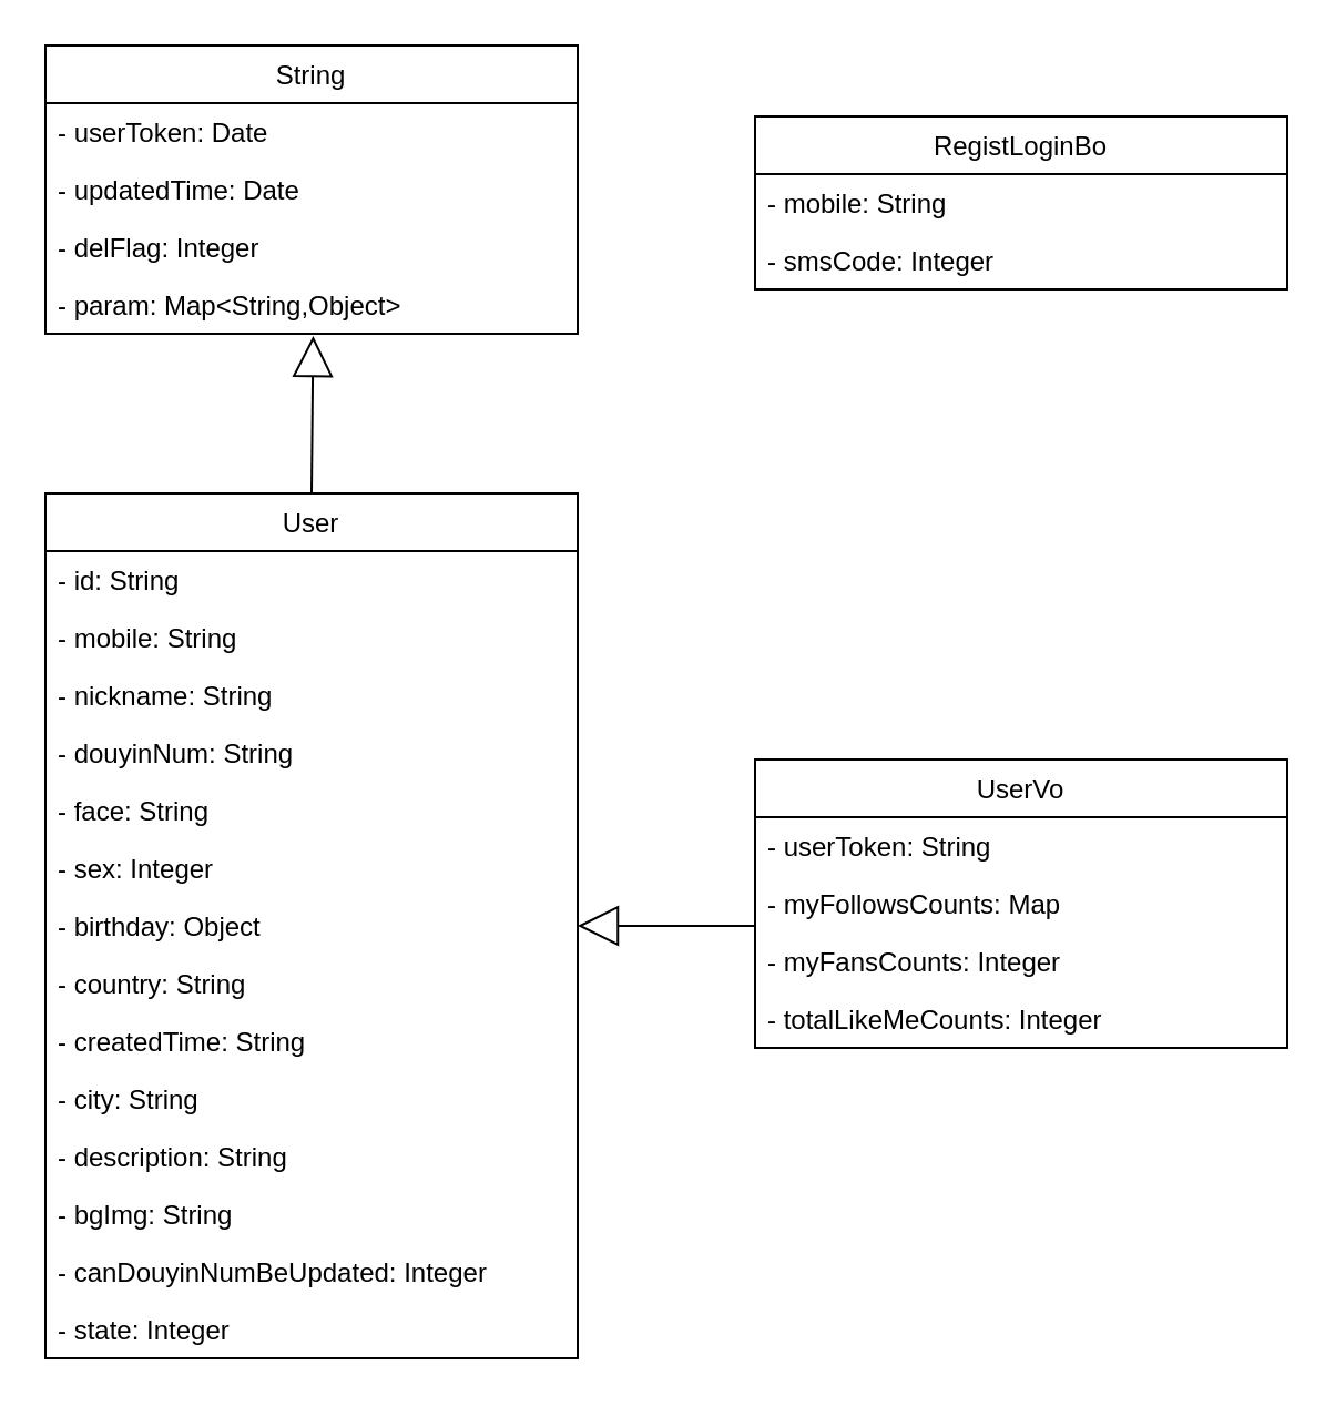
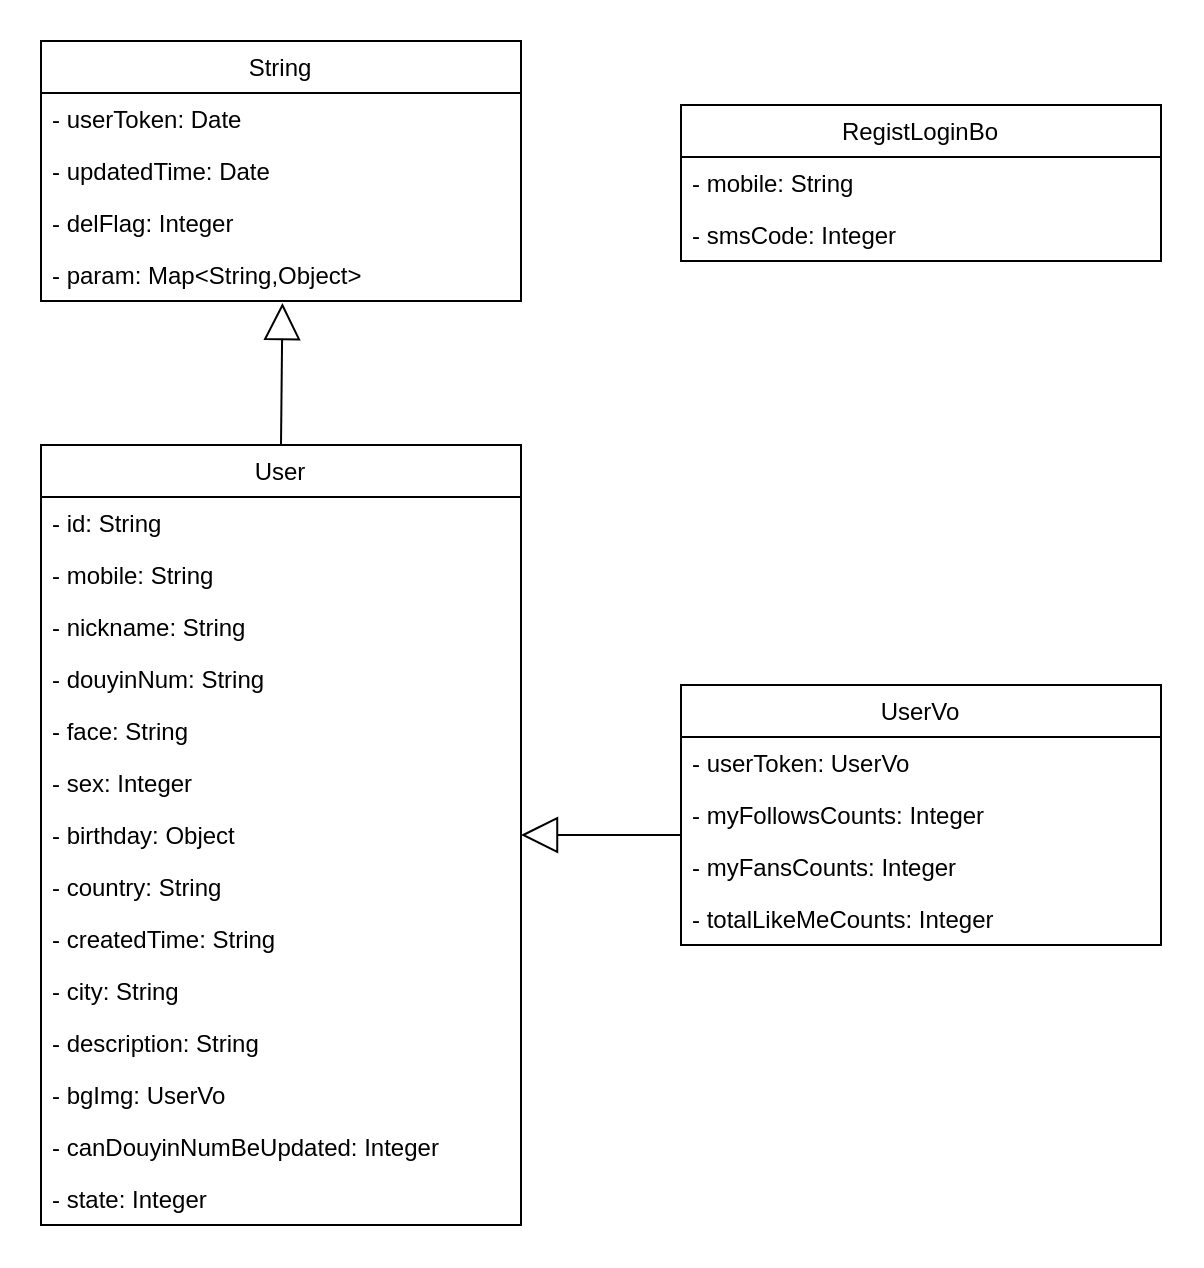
  <mxCell id="0" />
  <mxCell id="1" parent="0" />
  <mxCell id="2" value="String" style="swimlane;fontStyle=0;childLayout=stackLayout;horizontal=1;startSize=26;fillColor=none;horizontalStack=0;resizeParent=1;resizeParentMax=0;resizeLast=0;collapsible=1;marginBottom=0;" parent="1" vertex="1"><mxGeometry x="20" y="20" width="240" height="130" as="geometry" /></mxCell>
  <mxCell id="3" value="- userToken: Date" style="text;strokeColor=none;fillColor=none;align=left;verticalAlign=top;spacingLeft=4;spacingRight=4;overflow=hidden;rotatable=0;points=[[0,0.5],[1,0.5]];portConstraint=eastwest;" parent="2" vertex="1"><mxGeometry y="26" width="240" height="26" as="geometry" /></mxCell>
  <mxCell id="4" value="- updatedTime: Date" style="text;strokeColor=none;fillColor=none;align=left;verticalAlign=top;spacingLeft=4;spacingRight=4;overflow=hidden;rotatable=0;points=[[0,0.5],[1,0.5]];portConstraint=eastwest;" parent="2" vertex="1"><mxGeometry y="52" width="240" height="26" as="geometry" /></mxCell>
  <mxCell id="5" value="- delFlag: Integer" style="text;strokeColor=none;fillColor=none;align=left;verticalAlign=top;spacingLeft=4;spacingRight=4;overflow=hidden;rotatable=0;points=[[0,0.5],[1,0.5]];portConstraint=eastwest;" parent="2" vertex="1"><mxGeometry y="78" width="240" height="26" as="geometry" /></mxCell>
  <mxCell id="6" value="- param: Map&lt;String,Object&gt;" style="text;strokeColor=none;fillColor=none;align=left;verticalAlign=top;spacingLeft=4;spacingRight=4;overflow=hidden;rotatable=0;points=[[0,0.5],[1,0.5]];portConstraint=eastwest;" parent="2" vertex="1"><mxGeometry y="104" width="240" height="26" as="geometry" /></mxCell>
  <mxCell id="7" value="User" style="swimlane;fontStyle=0;childLayout=stackLayout;horizontal=1;startSize=26;fillColor=none;horizontalStack=0;resizeParent=1;resizeParentMax=0;resizeLast=0;collapsible=1;marginBottom=0;" parent="1" vertex="1"><mxGeometry x="20" y="222" width="240" height="390" as="geometry" /></mxCell>
  <mxCell id="8" value="- id: String" style="text;strokeColor=none;fillColor=none;align=left;verticalAlign=top;spacingLeft=4;spacingRight=4;overflow=hidden;rotatable=0;points=[[0,0.5],[1,0.5]];portConstraint=eastwest;" parent="7" vertex="1"><mxGeometry y="26" width="240" height="26" as="geometry" /></mxCell>
  <mxCell id="9" value="- mobile: String" style="text;strokeColor=none;fillColor=none;align=left;verticalAlign=top;spacingLeft=4;spacingRight=4;overflow=hidden;rotatable=0;points=[[0,0.5],[1,0.5]];portConstraint=eastwest;" parent="7" vertex="1"><mxGeometry y="52" width="240" height="26" as="geometry" /></mxCell>
  <mxCell id="10" value="- nickname: String" style="text;strokeColor=none;fillColor=none;align=left;verticalAlign=top;spacingLeft=4;spacingRight=4;overflow=hidden;rotatable=0;points=[[0,0.5],[1,0.5]];portConstraint=eastwest;" parent="7" vertex="1"><mxGeometry y="78" width="240" height="26" as="geometry" /></mxCell>
  <mxCell id="11" value="- douyinNum: String" style="text;strokeColor=none;fillColor=none;align=left;verticalAlign=top;spacingLeft=4;spacingRight=4;overflow=hidden;rotatable=0;points=[[0,0.5],[1,0.5]];portConstraint=eastwest;" parent="7" vertex="1"><mxGeometry y="104" width="240" height="26" as="geometry" /></mxCell>
  <mxCell id="12" value="- face: String" style="text;strokeColor=none;fillColor=none;align=left;verticalAlign=top;spacingLeft=4;spacingRight=4;overflow=hidden;rotatable=0;points=[[0,0.5],[1,0.5]];portConstraint=eastwest;" parent="7" vertex="1"><mxGeometry y="130" width="240" height="26" as="geometry" /></mxCell>
  <mxCell id="13" value="- sex: Integer" style="text;strokeColor=none;fillColor=none;align=left;verticalAlign=top;spacingLeft=4;spacingRight=4;overflow=hidden;rotatable=0;points=[[0,0.5],[1,0.5]];portConstraint=eastwest;" parent="7" vertex="1"><mxGeometry y="156" width="240" height="26" as="geometry" /></mxCell>
  <mxCell id="14" value="- birthday: Object" style="text;strokeColor=none;fillColor=none;align=left;verticalAlign=top;spacingLeft=4;spacingRight=4;overflow=hidden;rotatable=0;points=[[0,0.5],[1,0.5]];portConstraint=eastwest;" parent="7" vertex="1"><mxGeometry y="182" width="240" height="26" as="geometry" /></mxCell>
  <mxCell id="15" value="- country: String" style="text;strokeColor=none;fillColor=none;align=left;verticalAlign=top;spacingLeft=4;spacingRight=4;overflow=hidden;rotatable=0;points=[[0,0.5],[1,0.5]];portConstraint=eastwest;" parent="7" vertex="1"><mxGeometry y="208" width="240" height="26" as="geometry" /></mxCell>
  <mxCell id="16" value="- createdTime: String" style="text;strokeColor=none;fillColor=none;align=left;verticalAlign=top;spacingLeft=4;spacingRight=4;overflow=hidden;rotatable=0;points=[[0,0.5],[1,0.5]];portConstraint=eastwest;" parent="7" vertex="1"><mxGeometry y="234" width="240" height="26" as="geometry" /></mxCell>
  <mxCell id="17" value="- city: String" style="text;strokeColor=none;fillColor=none;align=left;verticalAlign=top;spacingLeft=4;spacingRight=4;overflow=hidden;rotatable=0;points=[[0,0.5],[1,0.5]];portConstraint=eastwest;" parent="7" vertex="1"><mxGeometry y="260" width="240" height="26" as="geometry" /></mxCell>
  <mxCell id="18" value="- description: String" style="text;strokeColor=none;fillColor=none;align=left;verticalAlign=top;spacingLeft=4;spacingRight=4;overflow=hidden;rotatable=0;points=[[0,0.5],[1,0.5]];portConstraint=eastwest;" parent="7" vertex="1"><mxGeometry y="286" width="240" height="26" as="geometry" /></mxCell>
- <mxCell id="19" value="- bgImg: String" style="text;strokeColor=none;fillColor=none;align=left;verticalAlign=top;spacingLeft=4;spacingRight=4;overflow=hidden;rotatable=0;points=[[0,0.5],[1,0.5]];portConstraint=eastwest;" parent="7" vertex="1"><mxGeometry y="312" width="240" height="26" as="geometry" /></mxCell>
+ <mxCell id="19" value="- bgImg: UserVo" style="text;strokeColor=none;fillColor=none;align=left;verticalAlign=top;spacingLeft=4;spacingRight=4;overflow=hidden;rotatable=0;points=[[0,0.5],[1,0.5]];portConstraint=eastwest;" parent="7" vertex="1"><mxGeometry y="312" width="240" height="26" as="geometry" /></mxCell>
  <mxCell id="20" value="- canDouyinNumBeUpdated: Integer" style="text;strokeColor=none;fillColor=none;align=left;verticalAlign=top;spacingLeft=4;spacingRight=4;overflow=hidden;rotatable=0;points=[[0,0.5],[1,0.5]];portConstraint=eastwest;" parent="7" vertex="1"><mxGeometry y="338" width="240" height="26" as="geometry" /></mxCell>
  <mxCell id="21" value="- state: Integer" style="text;strokeColor=none;fillColor=none;align=left;verticalAlign=top;spacingLeft=4;spacingRight=4;overflow=hidden;rotatable=0;points=[[0,0.5],[1,0.5]];portConstraint=eastwest;" parent="7" vertex="1"><mxGeometry y="364" width="240" height="26" as="geometry" /></mxCell>
  <mxCell id="22" value="" style="endArrow=block;endSize=16;endFill=0;html=1;rounded=0;exitX=0.5;exitY=0;exitDx=0;exitDy=0;entryX=0.503;entryY=1.038;entryDx=0;entryDy=0;entryPerimeter=0;" parent="1" source="7" target="6" edge="1"><mxGeometry width="160" relative="1" as="geometry"><mxPoint x="270" y="212" as="sourcePoint" /><mxPoint x="140" y="182" as="targetPoint" /></mxGeometry></mxCell>
  <mxCell id="23" value="UserVo" style="swimlane;fontStyle=0;childLayout=stackLayout;horizontal=1;startSize=26;fillColor=none;horizontalStack=0;resizeParent=1;resizeParentMax=0;resizeLast=0;collapsible=1;marginBottom=0;" parent="1" vertex="1"><mxGeometry x="340" y="342" width="240" height="130" as="geometry" /></mxCell>
- <mxCell id="24" value="- userToken: String" style="text;strokeColor=none;fillColor=none;align=left;verticalAlign=top;spacingLeft=4;spacingRight=4;overflow=hidden;rotatable=0;points=[[0,0.5],[1,0.5]];portConstraint=eastwest;" parent="23" vertex="1"><mxGeometry y="26" width="240" height="26" as="geometry" /></mxCell>
- <mxCell id="25" value="- myFollowsCounts: Map" style="text;strokeColor=none;fillColor=none;align=left;verticalAlign=top;spacingLeft=4;spacingRight=4;overflow=hidden;rotatable=0;points=[[0,0.5],[1,0.5]];portConstraint=eastwest;" parent="23" vertex="1"><mxGeometry y="52" width="240" height="26" as="geometry" /></mxCell>
+ <mxCell id="24" value="- userToken: UserVo" style="text;strokeColor=none;fillColor=none;align=left;verticalAlign=top;spacingLeft=4;spacingRight=4;overflow=hidden;rotatable=0;points=[[0,0.5],[1,0.5]];portConstraint=eastwest;" parent="23" vertex="1"><mxGeometry y="26" width="240" height="26" as="geometry" /></mxCell>
+ <mxCell id="25" value="- myFollowsCounts: Integer" style="text;strokeColor=none;fillColor=none;align=left;verticalAlign=top;spacingLeft=4;spacingRight=4;overflow=hidden;rotatable=0;points=[[0,0.5],[1,0.5]];portConstraint=eastwest;" parent="23" vertex="1"><mxGeometry y="52" width="240" height="26" as="geometry" /></mxCell>
  <mxCell id="26" value="- myFansCounts: Integer" style="text;strokeColor=none;fillColor=none;align=left;verticalAlign=top;spacingLeft=4;spacingRight=4;overflow=hidden;rotatable=0;points=[[0,0.5],[1,0.5]];portConstraint=eastwest;" parent="23" vertex="1"><mxGeometry y="78" width="240" height="26" as="geometry" /></mxCell>
  <mxCell id="27" value="- totalLikeMeCounts: Integer" style="text;strokeColor=none;fillColor=none;align=left;verticalAlign=top;spacingLeft=4;spacingRight=4;overflow=hidden;rotatable=0;points=[[0,0.5],[1,0.5]];portConstraint=eastwest;" parent="23" vertex="1"><mxGeometry y="104" width="240" height="26" as="geometry" /></mxCell>
  <mxCell id="28" value="" style="endArrow=block;endSize=16;endFill=0;html=1;rounded=0;entryX=1;entryY=0.5;entryDx=0;entryDy=0;" parent="1" target="14" edge="1"><mxGeometry width="160" relative="1" as="geometry"><mxPoint x="340" y="417" as="sourcePoint" /><mxPoint x="150.72" y="152.988" as="targetPoint" /></mxGeometry></mxCell>
  <mxCell id="29" value="RegistLoginBo" style="swimlane;fontStyle=0;childLayout=stackLayout;horizontal=1;startSize=26;fillColor=none;horizontalStack=0;resizeParent=1;resizeParentMax=0;resizeLast=0;collapsible=1;marginBottom=0;" parent="1" vertex="1"><mxGeometry x="340" y="52" width="240" height="78" as="geometry" /></mxCell>
  <mxCell id="30" value="- mobile: String" style="text;strokeColor=none;fillColor=none;align=left;verticalAlign=top;spacingLeft=4;spacingRight=4;overflow=hidden;rotatable=0;points=[[0,0.5],[1,0.5]];portConstraint=eastwest;" parent="29" vertex="1"><mxGeometry y="26" width="240" height="26" as="geometry" /></mxCell>
  <mxCell id="31" value="- smsCode: Integer" style="text;strokeColor=none;fillColor=none;align=left;verticalAlign=top;spacingLeft=4;spacingRight=4;overflow=hidden;rotatable=0;points=[[0,0.5],[1,0.5]];portConstraint=eastwest;" parent="29" vertex="1"><mxGeometry y="52" width="240" height="26" as="geometry" /></mxCell>
